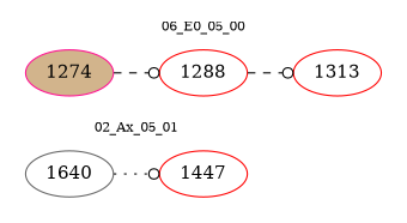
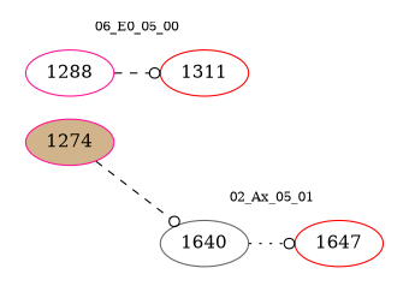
  digraph {
    rankdir=LR
    node [color=red fillcolor=white style=filled]
    edge [arrowhead=odot color=black style=dashed]
    n1 [color=gray40 label=1640]
-   n2 [label=1447]
+   n2 [label=1647]
    n3 [color=deeppink fillcolor=tan label=1274]
-   n4 [label=1288]
-   n5 [label=1313]
+   n4 [color=deeppink label=1288]
+   n5 [label=1311]
    subgraph cluster_1 {
      color=white
      fontsize=10
      label="02_Ax_05_01"
      n1
      n2
    }
    subgraph cluster_2 {
      color=white
      fontsize=10
      label="06_E0_05_00"
      n3
      n4
      n5
    }
    n1 -> n2 [style=dotted]
-   n3 -> n4
+   n3 -> n1
    n4 -> n5
  }
